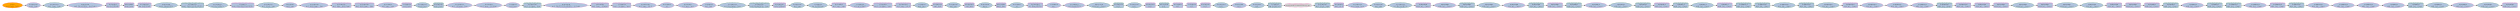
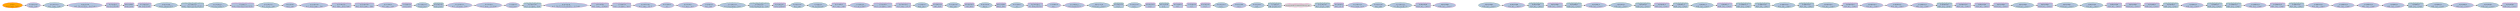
  digraph {
    fontname="Roboto Mono"
    rankdir=LR
    node [color=deeppink fillcolor=lightsteelblue fontname="Roboto Mono" shape=ellipse style=filled]
    edge [color="#000000" fontname="Roboto Mono"]
    n1 [fillcolor=orange label="start\nmovl %edi, %edi"]
    n2 [label="0x74f83af8\npushl %ebp"]
    n3 [color=darkgreen label="0x74f83af9\nmovl %esp, %ebp"]
    n4 [label="0x74f83afb\ncmpl $0x1<UINT8>, 0xc(%ebp)"]
    n5 [label="0x74f83aff\njne 0x74f83b06" shape=cylinder]
    n6 [label="0x74f83b06\npopl %ebp" shape=cylinder]
    n7 [label="0x74f83b07\njmp 0x74f83a55" shape=cylinder]
    n8 [color=darkgreen label="0x74f83a55\npushl $0x8<UINT8>"]
    n9 [color=darkgreen label="0x74f83a57\npushl $0x74f81678<UINT32>" shape=cylinder]
    n10 [color=darkgreen label="0x74f83a5c\ncall 0x74f83e1c"]
    n11 [label="0x74f83e1c\npushl $0x74f83f78<UINT32>" shape=cylinder]
    n12 [color=darkgreen label="0x74f83e21\nmovl %fs:0, %eax"]
    n13 [label="0x74f83e27\npushl %eax"]
    n14 [label="0x74f83e28\nmovl 0x10(%esp), %eax"]
    n15 [label="0x74f83e2c\nmovl %ebp, 0x10(%esp)" shape=cylinder]
    n16 [label="0x74f83e30\nleal 0x10(%esp), %ebp" shape=cylinder]
    n17 [label="0x74f83e34\nsubl %eax, %esp"]
    n18 [label="0x74f83e36\npushl %ebx" shape=cylinder]
    n19 [color=darkgreen label="0x74f83e37\npushl %esi"]
    n20 [color=darkgreen label="0x74f83e38\npushl %edi" shape=cylinder]
    n21 [label="0x74f83e39\nmovl -8(%ebp), %eax"]
    n22 [label="0x74f83e3c\nmovl %esp, -24(%ebp)"]
    n23 [label="0x74f83e3f\npushl %eax"]
    n24 [color=darkgreen label="0x74f83e40\nmovl -4(%ebp), %eax" shape=cylinder]
    n25 [label="0x74f83e43\nmovl $0xffffffff<UINT32>, -4(%ebp)"]
    n26 [label="0x74f83e4a\nmovl %eax, -8(%ebp)" shape=cylinder]
    n27 [label="0x74f83e4d\nleal -16(%ebp), %eax" shape=cylinder]
    n28 [label="0x74f83e50\nmovl %eax, %fs:0"]
    n29 [label="0x74f83e56\nret"]
    n30 [label="0x74f83a61\nxorl %esi, %esi"]
    n31 [label="0x74f83a63\nincl %esi"]
    n32 [color=darkgreen label="0x74f83a64\nmovl 0xc(%ebp), %eax"]
    n33 [color=darkgreen label="0x74f83a67\nsubl $0x0<UINT8>, %eax" shape=cylinder]
    n34 [label="0x74f83a6a\nje 0x74f83aa3" shape=cylinder]
    n35 [color=darkgreen label="0x74f83a6c\ndecl %eax"]
    n36 [color=darkgreen label="0x74f83a6d\njne 0x74f83aae"]
    n37 [label="0x74f83aae\nmovl %esi, %eax" shape=cylinder]
    n38 [label="0x74f83ab0\ncall 0x74f83e57"]
    n39 [label="0x74f83e57\nmovl -16(%ebp), %ecx" shape=cylinder]
    n40 [label="0x74f83e5a\nmovl %ecx, %fs:0" shape=cylinder]
    n41 [color=darkgreen label="0x74f83e61\npopl %ecx"]
    n42 [label="0x74f83e62\npopl %edi" shape=cylinder]
    n43 [color=darkgreen label="0x74f83e63\npopl %esi"]
    n44 [label="0x74f83e64\npopl %ebx" shape=cylinder]
    n45 [color=darkgreen label="0x74f83e65\nleave "]
    n46 [label="0x74f83e66\npushl %ecx" shape=cylinder]
    n47 [color=darkgreen label="0x74f83e67\nret"]
    n48 [label="0x74f83ab5\nret $0xc<UINT16>" shape=cylinder]
    n49 [label="0x7c8000c0\nnop "]
    n50 [label="0x7c8000c1\ncall 0x63d7f9f4"]
    n51 [color=darkgreen label="0x63d7f9f4\naddb %al, (%eax)"]
    n52 [color=darkgreen label="0x7c839aa8\nint3 " shape=cylinder]
    n53 [color=darkgreen label="0x7c839aa9\nint3 "]
    n54 [label="0x7c839aaa\nint3 " shape=cylinder]
    n55 [color=darkgreen label="0x7c839aab\nint3 " shape=cylinder]
    n56 [label="0x7c839aac\nint3 " shape=cylinder]
    n57 [label="0x7c839aad\nint3 " shape=cylinder]
    n58 [label="0x7c839aae\nint3 " shape=cylinder]
    n59 [color=darkgreen label="0x7c839aaf\nint3 "]
    n60 [label="0x7c839ab0\nint3 "]
    n61 [color=darkgreen label="0x7c839ab1\nint3 "]
    n62 [color=darkgreen label="0x7c839ab2\njmp 0x7c801e1a" shape=cylinder]
    n63 [fillcolor=lightgrey label="TerminateProcess@kernel32.dll" shape=cylinder]
    n64 [color=darkgreen label="0x7c9032a8\nmovl %fs:0, %esp" shape=cylinder]
    n65 [label="0x7c9032af\npopl %fs:0" shape=cylinder]
    n66 [label="0x7c9032b6\nmovl %ebp, %esp"]
    n67 [color=darkgreen label="0x7c9032b8\npopl %ebp"]
    n68 [color=darkgreen label="0x7c9032b9\nret $0x14<UINT16>"]
    n69 [label="0x00000000\naddb %al, (%eax)" shape=cylinder]
    n70 [label="0x00000002\naddb %al, (%eax)"]
-   n71 [color=darkgreen label="0x00000004\naddb %al, (%eax)" shape=cylinder]
    n72 [color=darkgreen label="0x00000006\naddb %al, (%eax)"]
    n73 [label="0x00000008\naddb %al, (%eax)"]
    n74 [color=darkgreen label="0x0000000a\naddb %al, (%eax)" shape=cylinder]
    n75 [label="0x0000000c\naddb %al, (%eax)" shape=cylinder]
    n76 [color=darkgreen label="0x0000000e\naddb %al, (%eax)" shape=cylinder]
    n77 [label="0x00000010\naddb %al, (%eax)"]
    n78 [color=darkgreen label="0x00000012\naddb %al, (%eax)"]
    n79 [color=darkgreen label="0x00000014\naddb %al, (%eax)" shape=cylinder]
    n80 [label="0x00000016\naddb %al, (%eax)" shape=cylinder]
    n81 [color=darkgreen label="0x00000018\naddb %al, (%eax)" shape=cylinder]
    n82 [color=darkgreen label="0x0000001a\naddb %al, (%eax)"]
    n83 [label="0x0000001c\naddb %al, (%eax)" shape=cylinder]
    n84 [color=darkgreen label="0x0000001e\naddb %al, (%eax)" shape=cylinder]
    n85 [color=darkgreen label="0x00000020\naddb %al, (%eax)" shape=cylinder]
    n86 [color=darkgreen label="0x00000022\naddb %al, (%eax)"]
    n87 [color=darkgreen label="0x00000024\naddb %al, (%eax)" shape=cylinder]
    n88 [color=darkgreen label="0x00000026\naddb %al, (%eax)"]
    n89 [label="0x00000028\naddb %al, (%eax)" shape=cylinder]
    n90 [label="0x0000002a\naddb %al, (%eax)"]
    n91 [label="0x0000002c\naddb %al, (%eax)"]
    n92 [label="0x0000002e\naddb %al, (%eax)"]
    n93 [color=darkgreen label="0x00000030\naddb %al, (%eax)" shape=cylinder]
    n94 [label="0x00000032\naddb %al, (%eax)" shape=cylinder]
    n95 [label="0x00000034\naddb %al, (%eax)" shape=cylinder]
    n96 [label="0x00000036\naddb %al, (%eax)" shape=cylinder]
    n97 [color=darkgreen label="0x00000038\naddb %al, (%eax)"]
    n98 [label="0x0000003a\naddb %al, (%eax)" shape=cylinder]
    n99 [color=darkgreen label="0x0000003c\naddb %al, (%eax)"]
    n100 [color=darkgreen label="0x0000003e\naddb %al, (%eax)"]
    n101 [label="0x00000040\naddb %al, (%eax)" shape=cylinder]
    n102 [label="0x00000042\naddb %al, (%eax)" shape=cylinder]
    n103 [label="0x00000044\naddb %al, (%eax)" shape=cylinder]
    n104 [color=darkgreen label="0x00000046\naddb %al, (%eax)" shape=cylinder]
    n105 [label="0x00000048\naddb %al, (%eax)"]
    n106 [color=darkgreen label="0x0000004a\naddb %al, (%eax)" shape=cylinder]
    n107 [color=darkgreen label="0x0000004c\naddb %al, (%eax)" shape=cylinder]
    n108 [label="0x0000004e\naddb %al, (%eax)"]
    n109 [label="0x00000050\naddb %al, (%eax)" shape=cylinder]
    n110 [color=darkgreen label="0x00000052\naddb %al, (%eax)" shape=cylinder]
    n111 [label="0x00000054\naddb %al, (%eax)"]
    n112 [label="0x00000056\naddb %al, (%eax)"]
    n113 [label="0x00000058\naddb %al, (%eax)"]
    n114 [label="0x0000005a\naddb %al, (%eax)"]
    n115 [color=darkgreen label="0x0000005c\naddb %al, (%eax)" shape=cylinder]
    n116 [color=darkgreen label="0x0000005e\naddb %al, (%eax)"]
    n117 [label="0x00000060\naddb %al, (%eax)"]
    n118 [color=darkgreen label="0x00000062\naddb %al, (%eax)"]
    n119 [label="0x00000064\naddb %al, (%eax)" shape=cylinder]
    n1 -> n2
    n2 -> n3
    n3 -> n4
    n4 -> n5
    n5 -> n6 [label=F]
    n6 -> n7
    n7 -> n8
    n8 -> n9
    n9 -> n10
    n10 -> n11
    n11 -> n12
    n12 -> n13
    n13 -> n14
    n14 -> n15
    n15 -> n16
    n16 -> n17
    n17 -> n18
    n18 -> n19
    n19 -> n20
    n20 -> n21
    n21 -> n22
    n22 -> n23
    n23 -> n24
    n24 -> n25
    n25 -> n26
    n26 -> n27
    n27 -> n28
    n28 -> n29
    n29 -> n30
    n30 -> n31
    n31 -> n32
    n32 -> n33
    n33 -> n34
    n34 -> n35 [label=F]
    n35 -> n36
    n36 -> n37 [label=F]
    n37 -> n38
    n38 -> n39
    n39 -> n40
    n40 -> n41
    n41 -> n42
    n42 -> n43
    n43 -> n44
    n44 -> n45
    n45 -> n46
    n46 -> n47
    n47 -> n48
    n48 -> n49
    n49 -> n50
    n50 -> n51
    n51 -> n52
    n52 -> n53
    n53 -> n54
    n54 -> n55
    n55 -> n56
    n56 -> n57
    n57 -> n58
    n58 -> n59
    n59 -> n60
    n60 -> n61
    n61 -> n62
    n62 -> n63
    n63 -> n64
    n64 -> n65
    n65 -> n66
    n66 -> n67
    n67 -> n68
    n68 -> n69
    n69 -> n70
-   n70 -> n71
-   n71 -> n72
    n72 -> n73
    n73 -> n74
    n74 -> n75
    n75 -> n76
    n76 -> n77
    n77 -> n78
    n78 -> n79
    n79 -> n80
    n80 -> n81
    n81 -> n82
    n82 -> n83
    n83 -> n84
    n84 -> n85
    n85 -> n86
    n86 -> n87
    n87 -> n88
    n88 -> n89
    n89 -> n90
    n90 -> n91
    n91 -> n92
    n92 -> n93
    n93 -> n94
    n94 -> n95
    n95 -> n96
    n96 -> n97
    n97 -> n98
    n98 -> n99
    n99 -> n100
    n100 -> n101
    n101 -> n102
    n102 -> n103
    n103 -> n104
    n104 -> n105
    n105 -> n106
    n106 -> n107
    n107 -> n108
    n108 -> n109
    n109 -> n110
    n110 -> n111
    n111 -> n112
    n112 -> n113
    n113 -> n114
    n114 -> n115
    n115 -> n116
    n116 -> n117
    n117 -> n118
    n118 -> n119
  }
